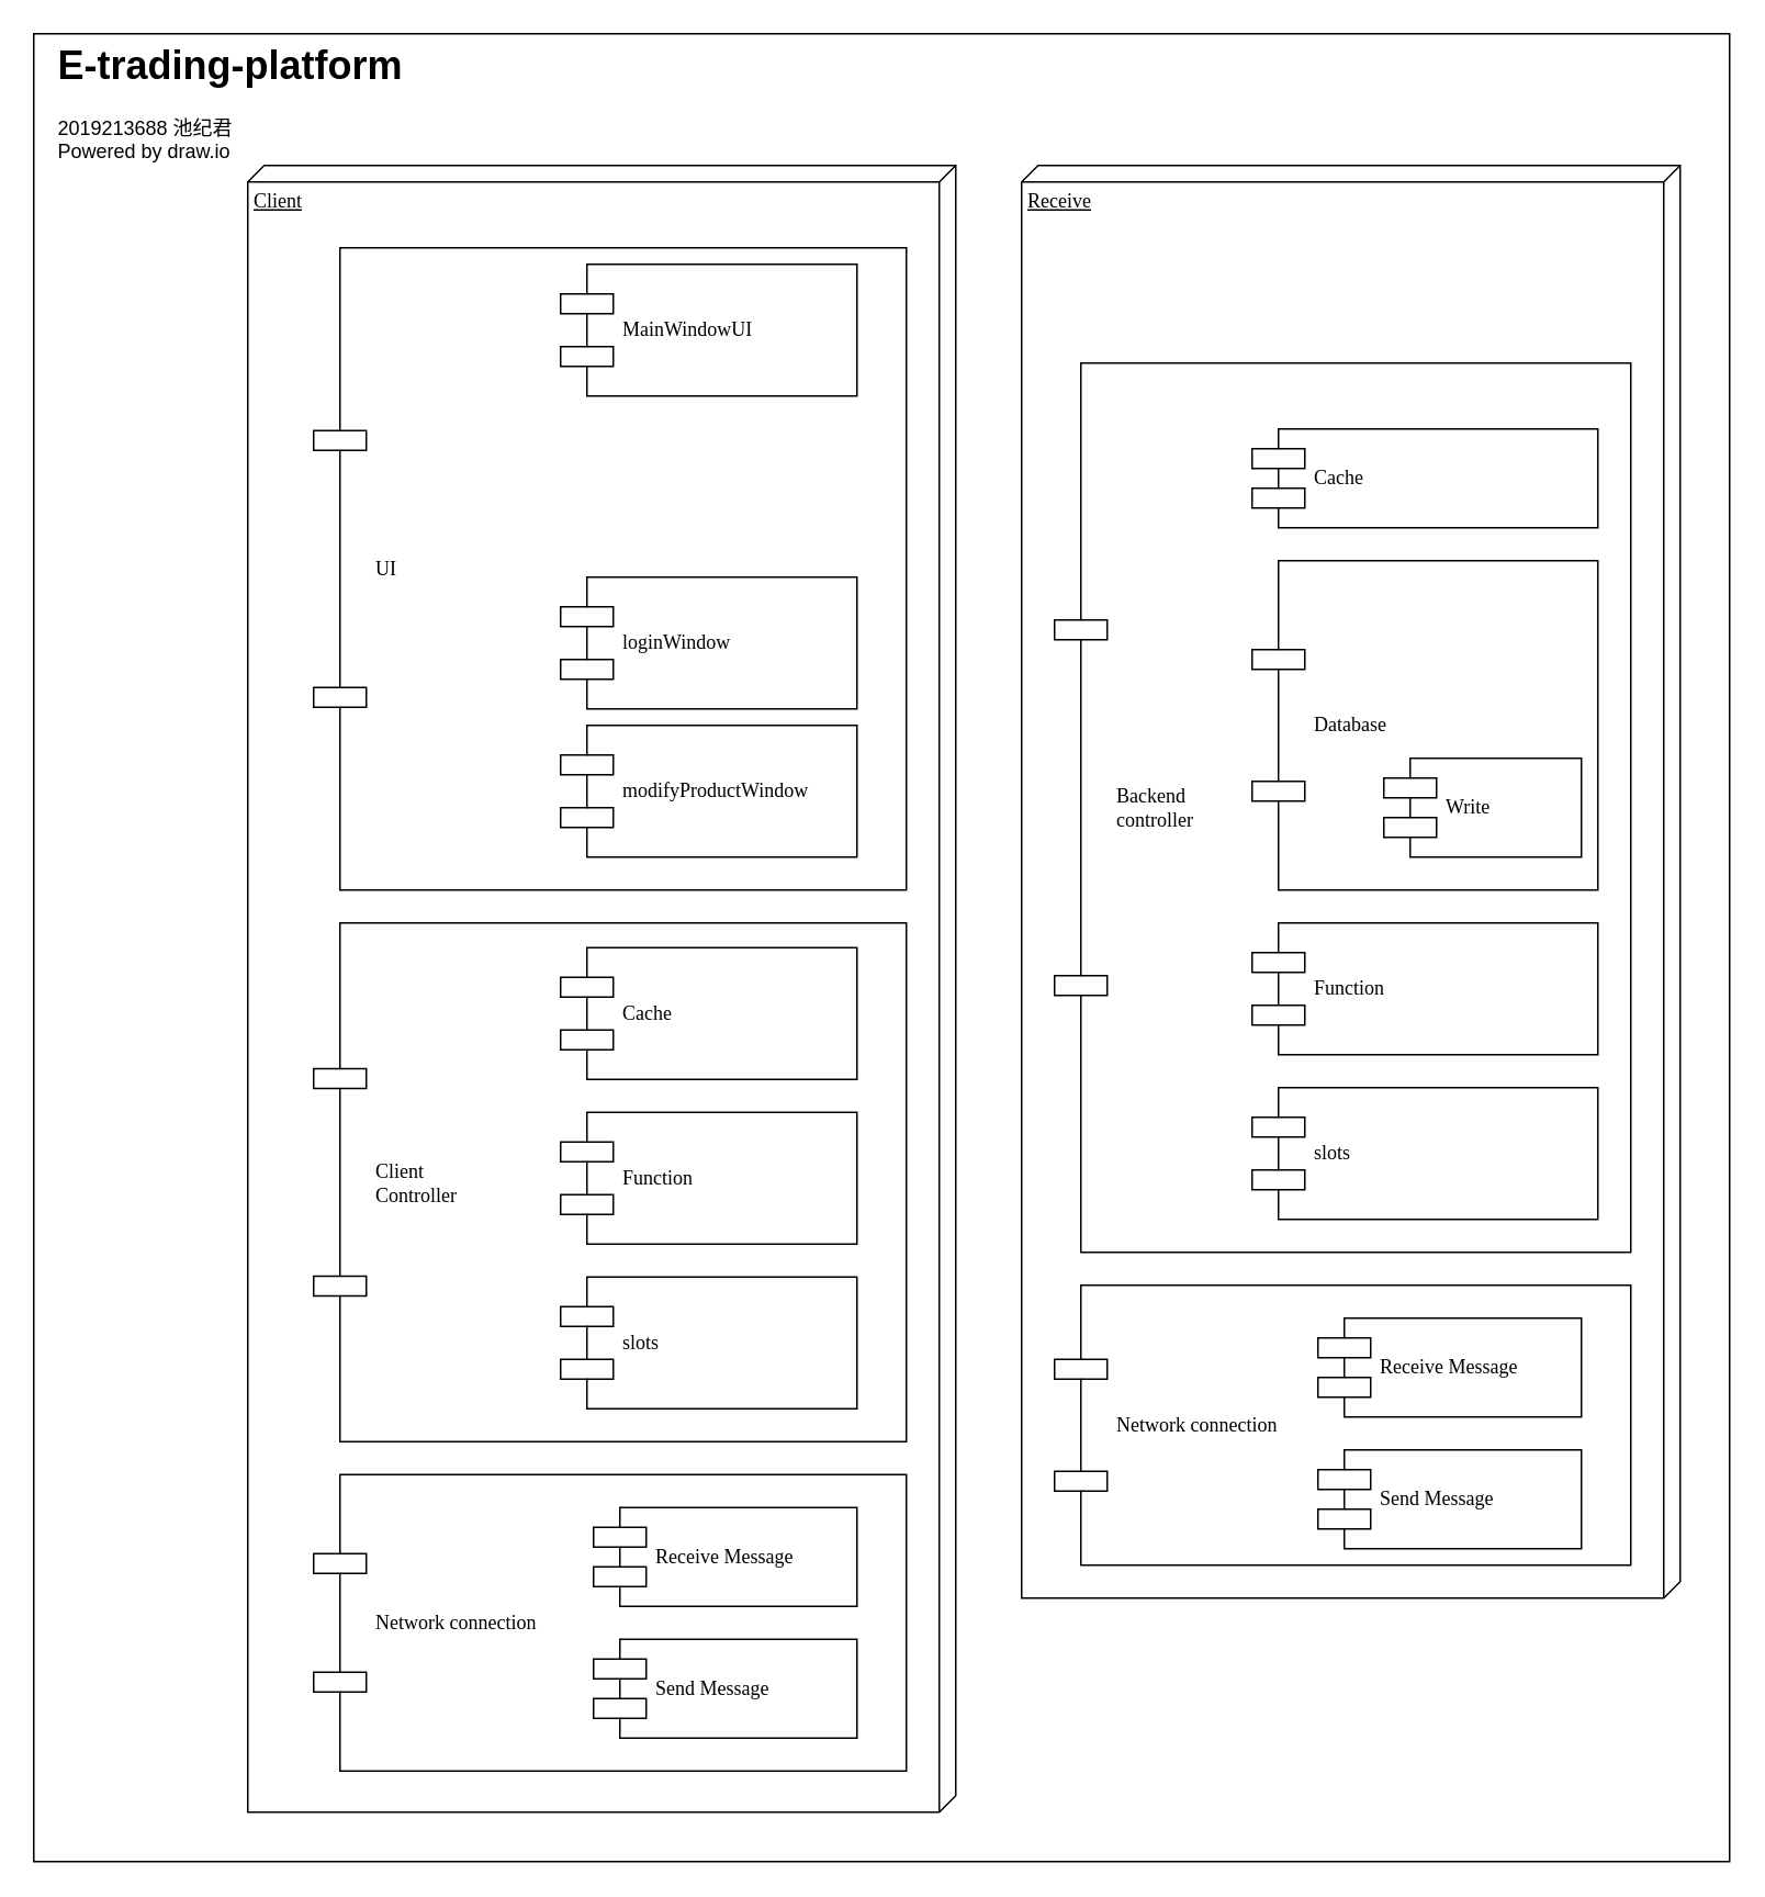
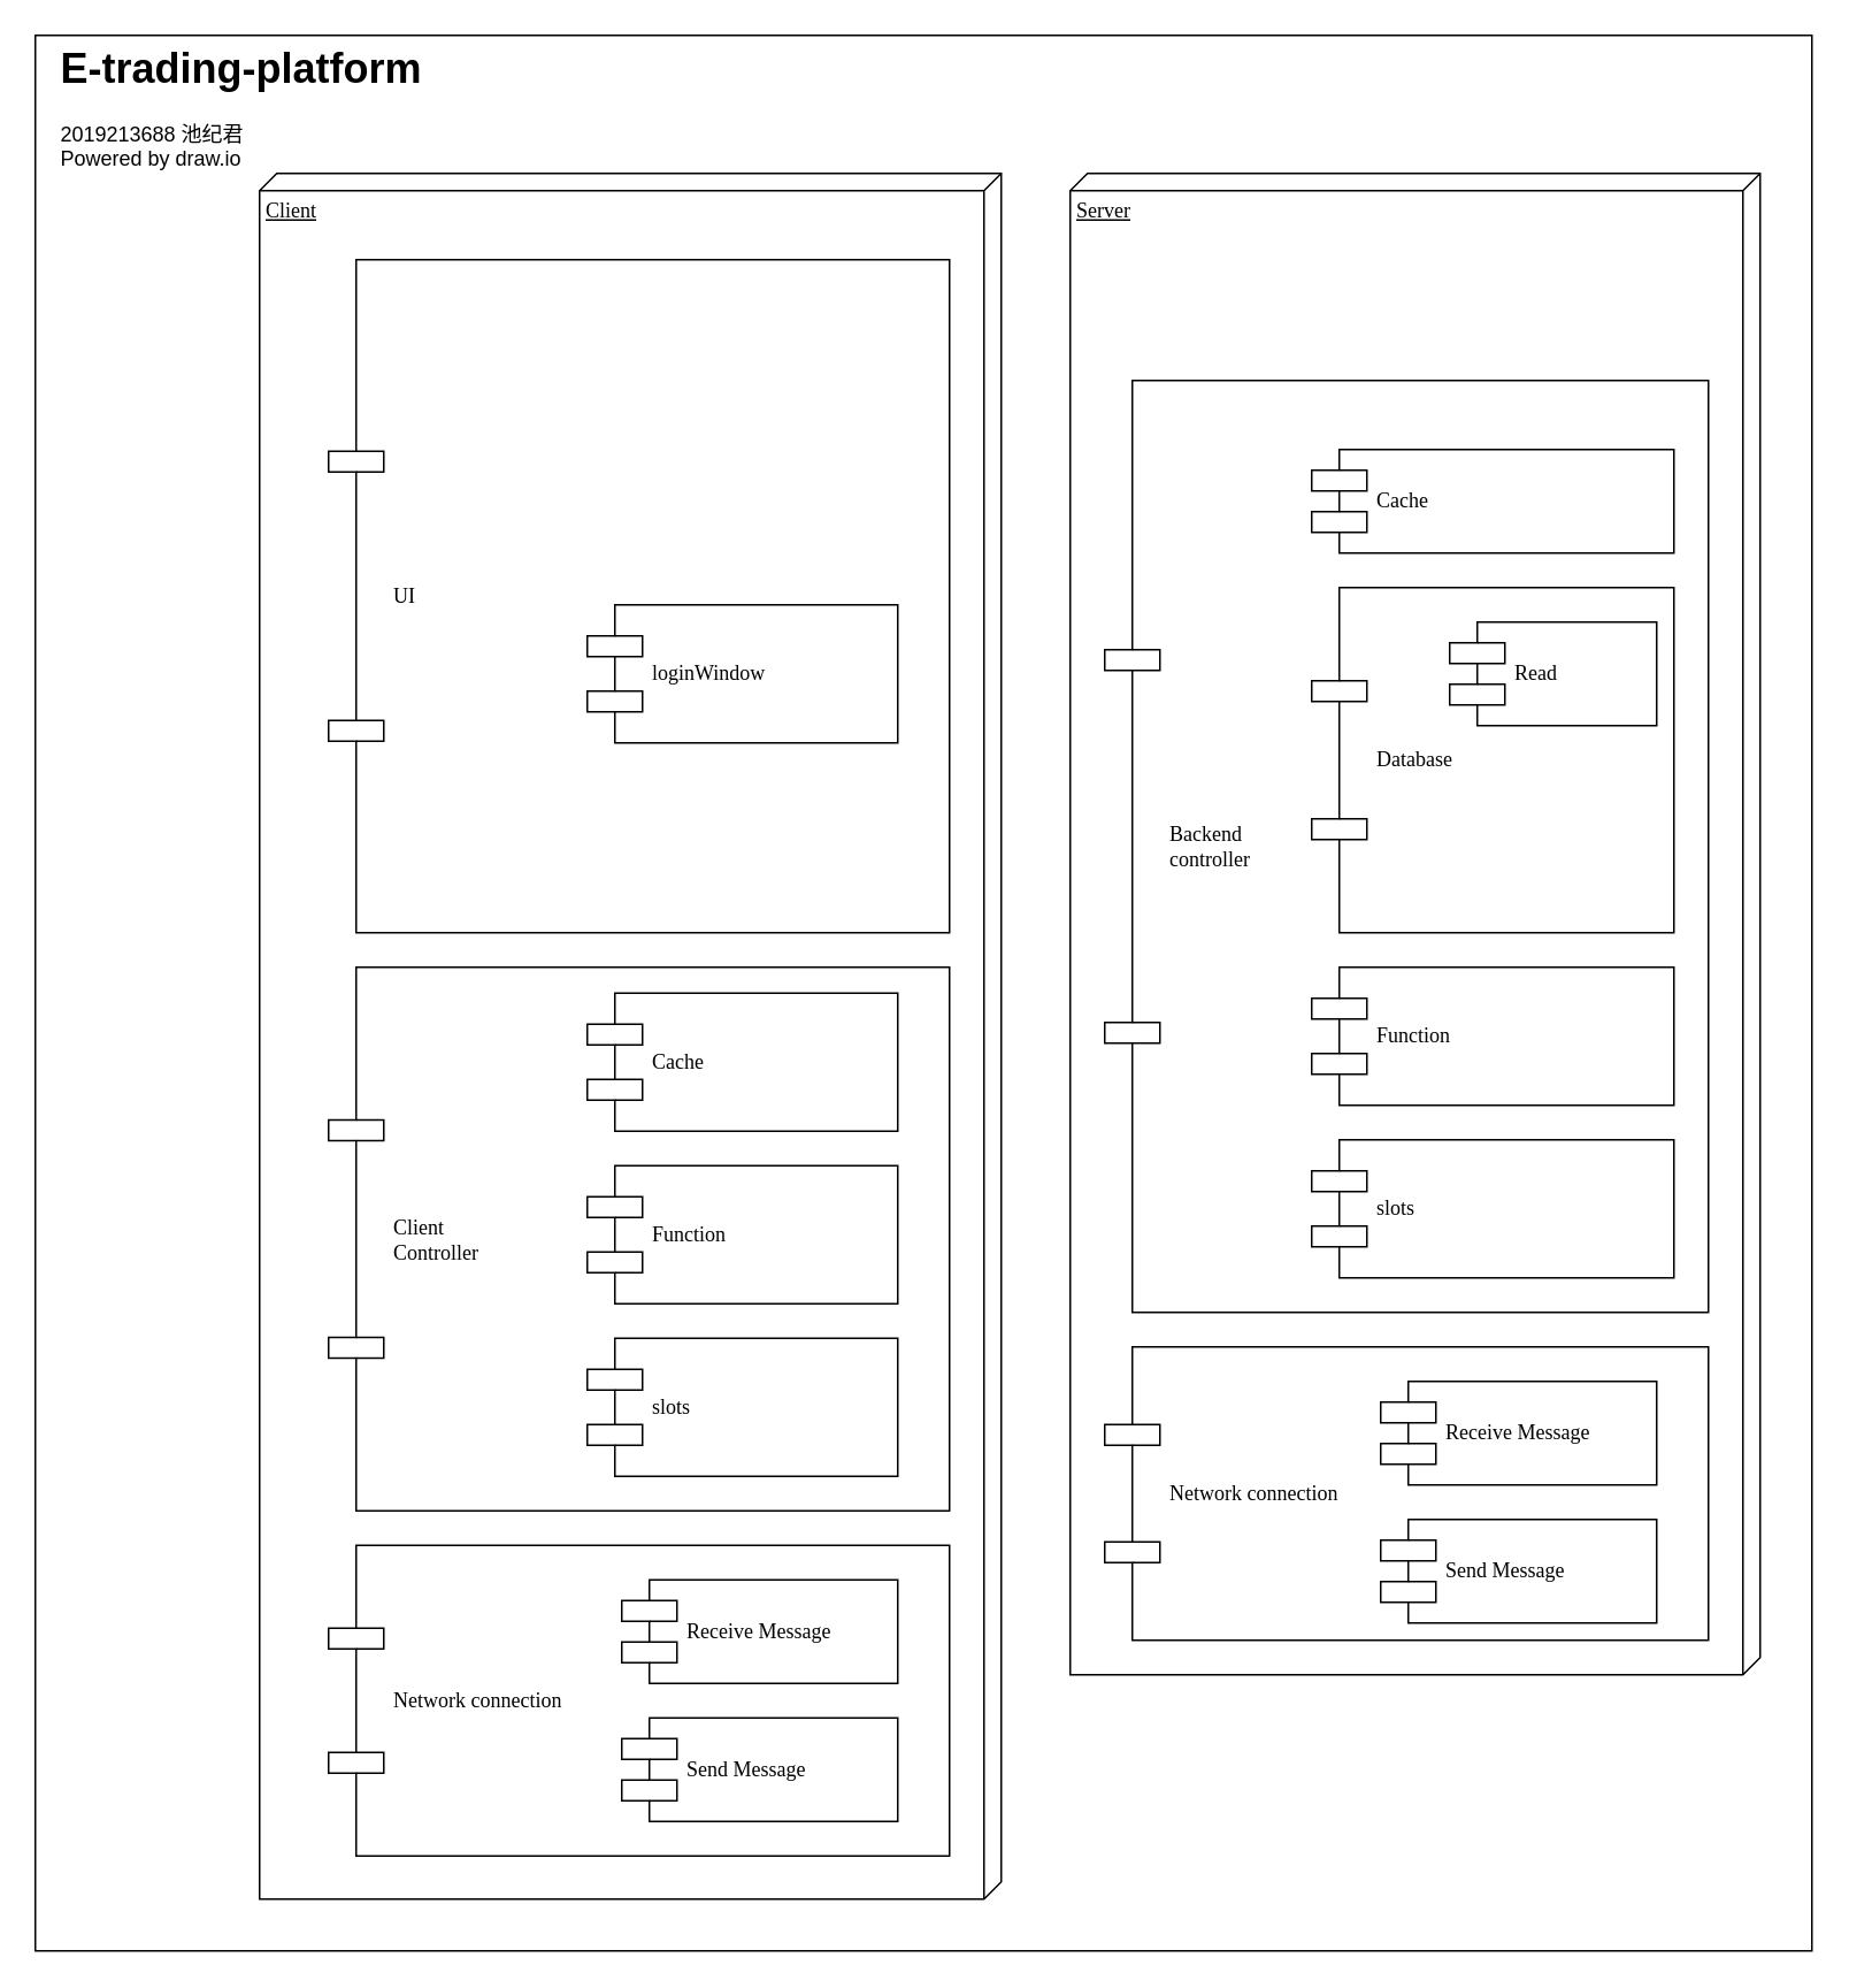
  <mxCell id="0" />
  <mxCell id="1" parent="0" />
  <mxCell id="2" value="" style="rounded=0;whiteSpace=wrap;html=1;" vertex="1" parent="1"><mxGeometry x="20" y="20" width="1030" height="1110" as="geometry" /></mxCell>
- <mxCell id="3" value="Receive" style="verticalAlign=top;align=left;spacingTop=8;spacingLeft=2;spacingRight=12;shape=cube;size=10;direction=south;fontStyle=4;html=1;rounded=0;shadow=0;comic=0;labelBackgroundColor=none;strokeWidth=1;fontFamily=Verdana;fontSize=12" vertex="1" parent="1"><mxGeometry x="620" y="100" width="400" height="870" as="geometry" /></mxCell>
+ <mxCell id="3" value="Server" style="verticalAlign=top;align=left;spacingTop=8;spacingLeft=2;spacingRight=12;shape=cube;size=10;direction=south;fontStyle=4;html=1;rounded=0;shadow=0;comic=0;labelBackgroundColor=none;strokeWidth=1;fontFamily=Verdana;fontSize=12" vertex="1" parent="1"><mxGeometry x="620" y="100" width="400" height="870" as="geometry" /></mxCell>
  <mxCell id="4" value="&lt;h1&gt;E-trading-platform&lt;/h1&gt;&lt;div&gt;2019213688 池纪君&lt;/div&gt;&lt;div&gt;Powered by draw.io&lt;/div&gt;" style="text;html=1;strokeColor=none;fillColor=none;spacing=5;spacingTop=-20;whiteSpace=wrap;overflow=hidden;rounded=0;" vertex="1" parent="1"><mxGeometry x="30" y="20" width="220" height="100" as="geometry" /></mxCell>
  <mxCell id="5" value="Client" style="verticalAlign=top;align=left;spacingTop=8;spacingLeft=2;spacingRight=12;shape=cube;size=10;direction=south;fontStyle=4;html=1;rounded=0;shadow=0;comic=0;labelBackgroundColor=none;strokeWidth=1;fontFamily=Verdana;fontSize=12" vertex="1" parent="1"><mxGeometry x="150" y="100" width="430" height="1000" as="geometry" /></mxCell>
  <mxCell id="6" value="UI" style="shape=component;align=left;spacingLeft=36;rounded=0;shadow=0;comic=0;labelBackgroundColor=none;strokeWidth=1;fontFamily=Verdana;fontSize=12;html=1;" vertex="1" parent="1"><mxGeometry x="190" y="150" width="360" height="390" as="geometry" /></mxCell>
  <mxCell id="7" value="Client&lt;br&gt;Controller" style="shape=component;align=left;spacingLeft=36;rounded=0;shadow=0;comic=0;labelBackgroundColor=none;strokeWidth=1;fontFamily=Verdana;fontSize=12;html=1;" vertex="1" parent="1"><mxGeometry x="190" y="560" width="360" height="315" as="geometry" /></mxCell>
  <mxCell id="8" value="Backend&lt;br&gt;controller" style="shape=component;align=left;spacingLeft=36;rounded=0;shadow=0;comic=0;labelBackgroundColor=none;strokeWidth=1;fontFamily=Verdana;fontSize=12;html=1;" vertex="1" parent="1"><mxGeometry x="640" y="220" width="350" height="540" as="geometry" /></mxCell>
  <mxCell id="9" value="Cache" style="shape=component;align=left;spacingLeft=36;rounded=0;shadow=0;comic=0;labelBackgroundColor=none;strokeWidth=1;fontFamily=Verdana;fontSize=12;html=1;" vertex="1" parent="1"><mxGeometry x="760" y="260" width="210" height="60" as="geometry" /></mxCell>
- <mxCell id="10" value="MainWindowUI" style="shape=component;align=left;spacingLeft=36;rounded=0;shadow=0;comic=0;labelBackgroundColor=none;strokeWidth=1;fontFamily=Verdana;fontSize=12;html=1;" vertex="1" parent="1"><mxGeometry x="340" y="160" width="180" height="80" as="geometry" /></mxCell>
  <mxCell id="11" value="loginWindow" style="shape=component;align=left;spacingLeft=36;rounded=0;shadow=0;comic=0;labelBackgroundColor=none;strokeWidth=1;fontFamily=Verdana;fontSize=12;html=1;" vertex="1" parent="1"><mxGeometry x="340" y="350" width="180" height="80" as="geometry" /></mxCell>
- <mxCell id="12" value="modifyProductWindow" style="shape=component;align=left;spacingLeft=36;rounded=0;shadow=0;comic=0;labelBackgroundColor=none;strokeWidth=1;fontFamily=Verdana;fontSize=12;html=1;" vertex="1" parent="1"><mxGeometry x="340" y="440" width="180" height="80" as="geometry" /></mxCell>
  <mxCell id="13" value="Network connection" style="shape=component;align=left;spacingLeft=36;rounded=0;shadow=0;comic=0;labelBackgroundColor=none;strokeWidth=1;fontFamily=Verdana;fontSize=12;html=1;" vertex="1" parent="1"><mxGeometry x="640" y="780" width="350" height="170" as="geometry" /></mxCell>
  <mxCell id="14" value="Cache" style="shape=component;align=left;spacingLeft=36;rounded=0;shadow=0;comic=0;labelBackgroundColor=none;strokeWidth=1;fontFamily=Verdana;fontSize=12;html=1;" vertex="1" parent="1"><mxGeometry x="340" y="575" width="180" height="80" as="geometry" /></mxCell>
  <mxCell id="15" value="Function" style="shape=component;align=left;spacingLeft=36;rounded=0;shadow=0;comic=0;labelBackgroundColor=none;strokeWidth=1;fontFamily=Verdana;fontSize=12;html=1;" vertex="1" parent="1"><mxGeometry x="340" y="675" width="180" height="80" as="geometry" /></mxCell>
  <mxCell id="16" value="Network connection" style="shape=component;align=left;spacingLeft=36;rounded=0;shadow=0;comic=0;labelBackgroundColor=none;strokeWidth=1;fontFamily=Verdana;fontSize=12;html=1;" vertex="1" parent="1"><mxGeometry x="190" y="895" width="360" height="180" as="geometry" /></mxCell>
  <mxCell id="17" value="Receive Message" style="shape=component;align=left;spacingLeft=36;rounded=0;shadow=0;comic=0;labelBackgroundColor=none;strokeWidth=1;fontFamily=Verdana;fontSize=12;html=1;" vertex="1" parent="1"><mxGeometry x="360" y="915" width="160" height="60" as="geometry" /></mxCell>
  <mxCell id="18" value="Send Message" style="shape=component;align=left;spacingLeft=36;rounded=0;shadow=0;comic=0;labelBackgroundColor=none;strokeWidth=1;fontFamily=Verdana;fontSize=12;html=1;" vertex="1" parent="1"><mxGeometry x="360" y="995" width="160" height="60" as="geometry" /></mxCell>
  <mxCell id="19" value="Receive Message" style="shape=component;align=left;spacingLeft=36;rounded=0;shadow=0;comic=0;labelBackgroundColor=none;strokeWidth=1;fontFamily=Verdana;fontSize=12;html=1;" vertex="1" parent="1"><mxGeometry x="800" y="800" width="160" height="60" as="geometry" /></mxCell>
  <mxCell id="20" value="Send Message" style="shape=component;align=left;spacingLeft=36;rounded=0;shadow=0;comic=0;labelBackgroundColor=none;strokeWidth=1;fontFamily=Verdana;fontSize=12;html=1;" vertex="1" parent="1"><mxGeometry x="800" y="880" width="160" height="60" as="geometry" /></mxCell>
  <mxCell id="21" value="Function" style="shape=component;align=left;spacingLeft=36;rounded=0;shadow=0;comic=0;labelBackgroundColor=none;strokeWidth=1;fontFamily=Verdana;fontSize=12;html=1;" vertex="1" parent="1"><mxGeometry x="760" y="560" width="210" height="80" as="geometry" /></mxCell>
  <mxCell id="22" value="Database" style="shape=component;align=left;spacingLeft=36;rounded=0;shadow=0;comic=0;labelBackgroundColor=none;strokeWidth=1;fontFamily=Verdana;fontSize=12;html=1;" vertex="1" parent="1"><mxGeometry x="760" y="340" width="210" height="200" as="geometry" /></mxCell>
- <mxCell id="24" value="Write" style="shape=component;align=left;spacingLeft=36;rounded=0;shadow=0;comic=0;labelBackgroundColor=none;strokeWidth=1;fontFamily=Verdana;fontSize=12;html=1;" vertex="1" parent="1"><mxGeometry x="840" y="460" width="120" height="60" as="geometry" /></mxCell>
+ <mxCell id="23" value="Read" style="shape=component;align=left;spacingLeft=36;rounded=0;shadow=0;comic=0;labelBackgroundColor=none;strokeWidth=1;fontFamily=Verdana;fontSize=12;html=1;" vertex="1" parent="1"><mxGeometry x="840" y="360" width="120" height="60" as="geometry" /></mxCell>
  <mxCell id="25" value="slots" style="shape=component;align=left;spacingLeft=36;rounded=0;shadow=0;comic=0;labelBackgroundColor=none;strokeWidth=1;fontFamily=Verdana;fontSize=12;html=1;" vertex="1" parent="1"><mxGeometry x="760" y="660" width="210" height="80" as="geometry" /></mxCell>
  <mxCell id="26" value="slots" style="shape=component;align=left;spacingLeft=36;rounded=0;shadow=0;comic=0;labelBackgroundColor=none;strokeWidth=1;fontFamily=Verdana;fontSize=12;html=1;" vertex="1" parent="1"><mxGeometry x="340" y="775" width="180" height="80" as="geometry" /></mxCell>
